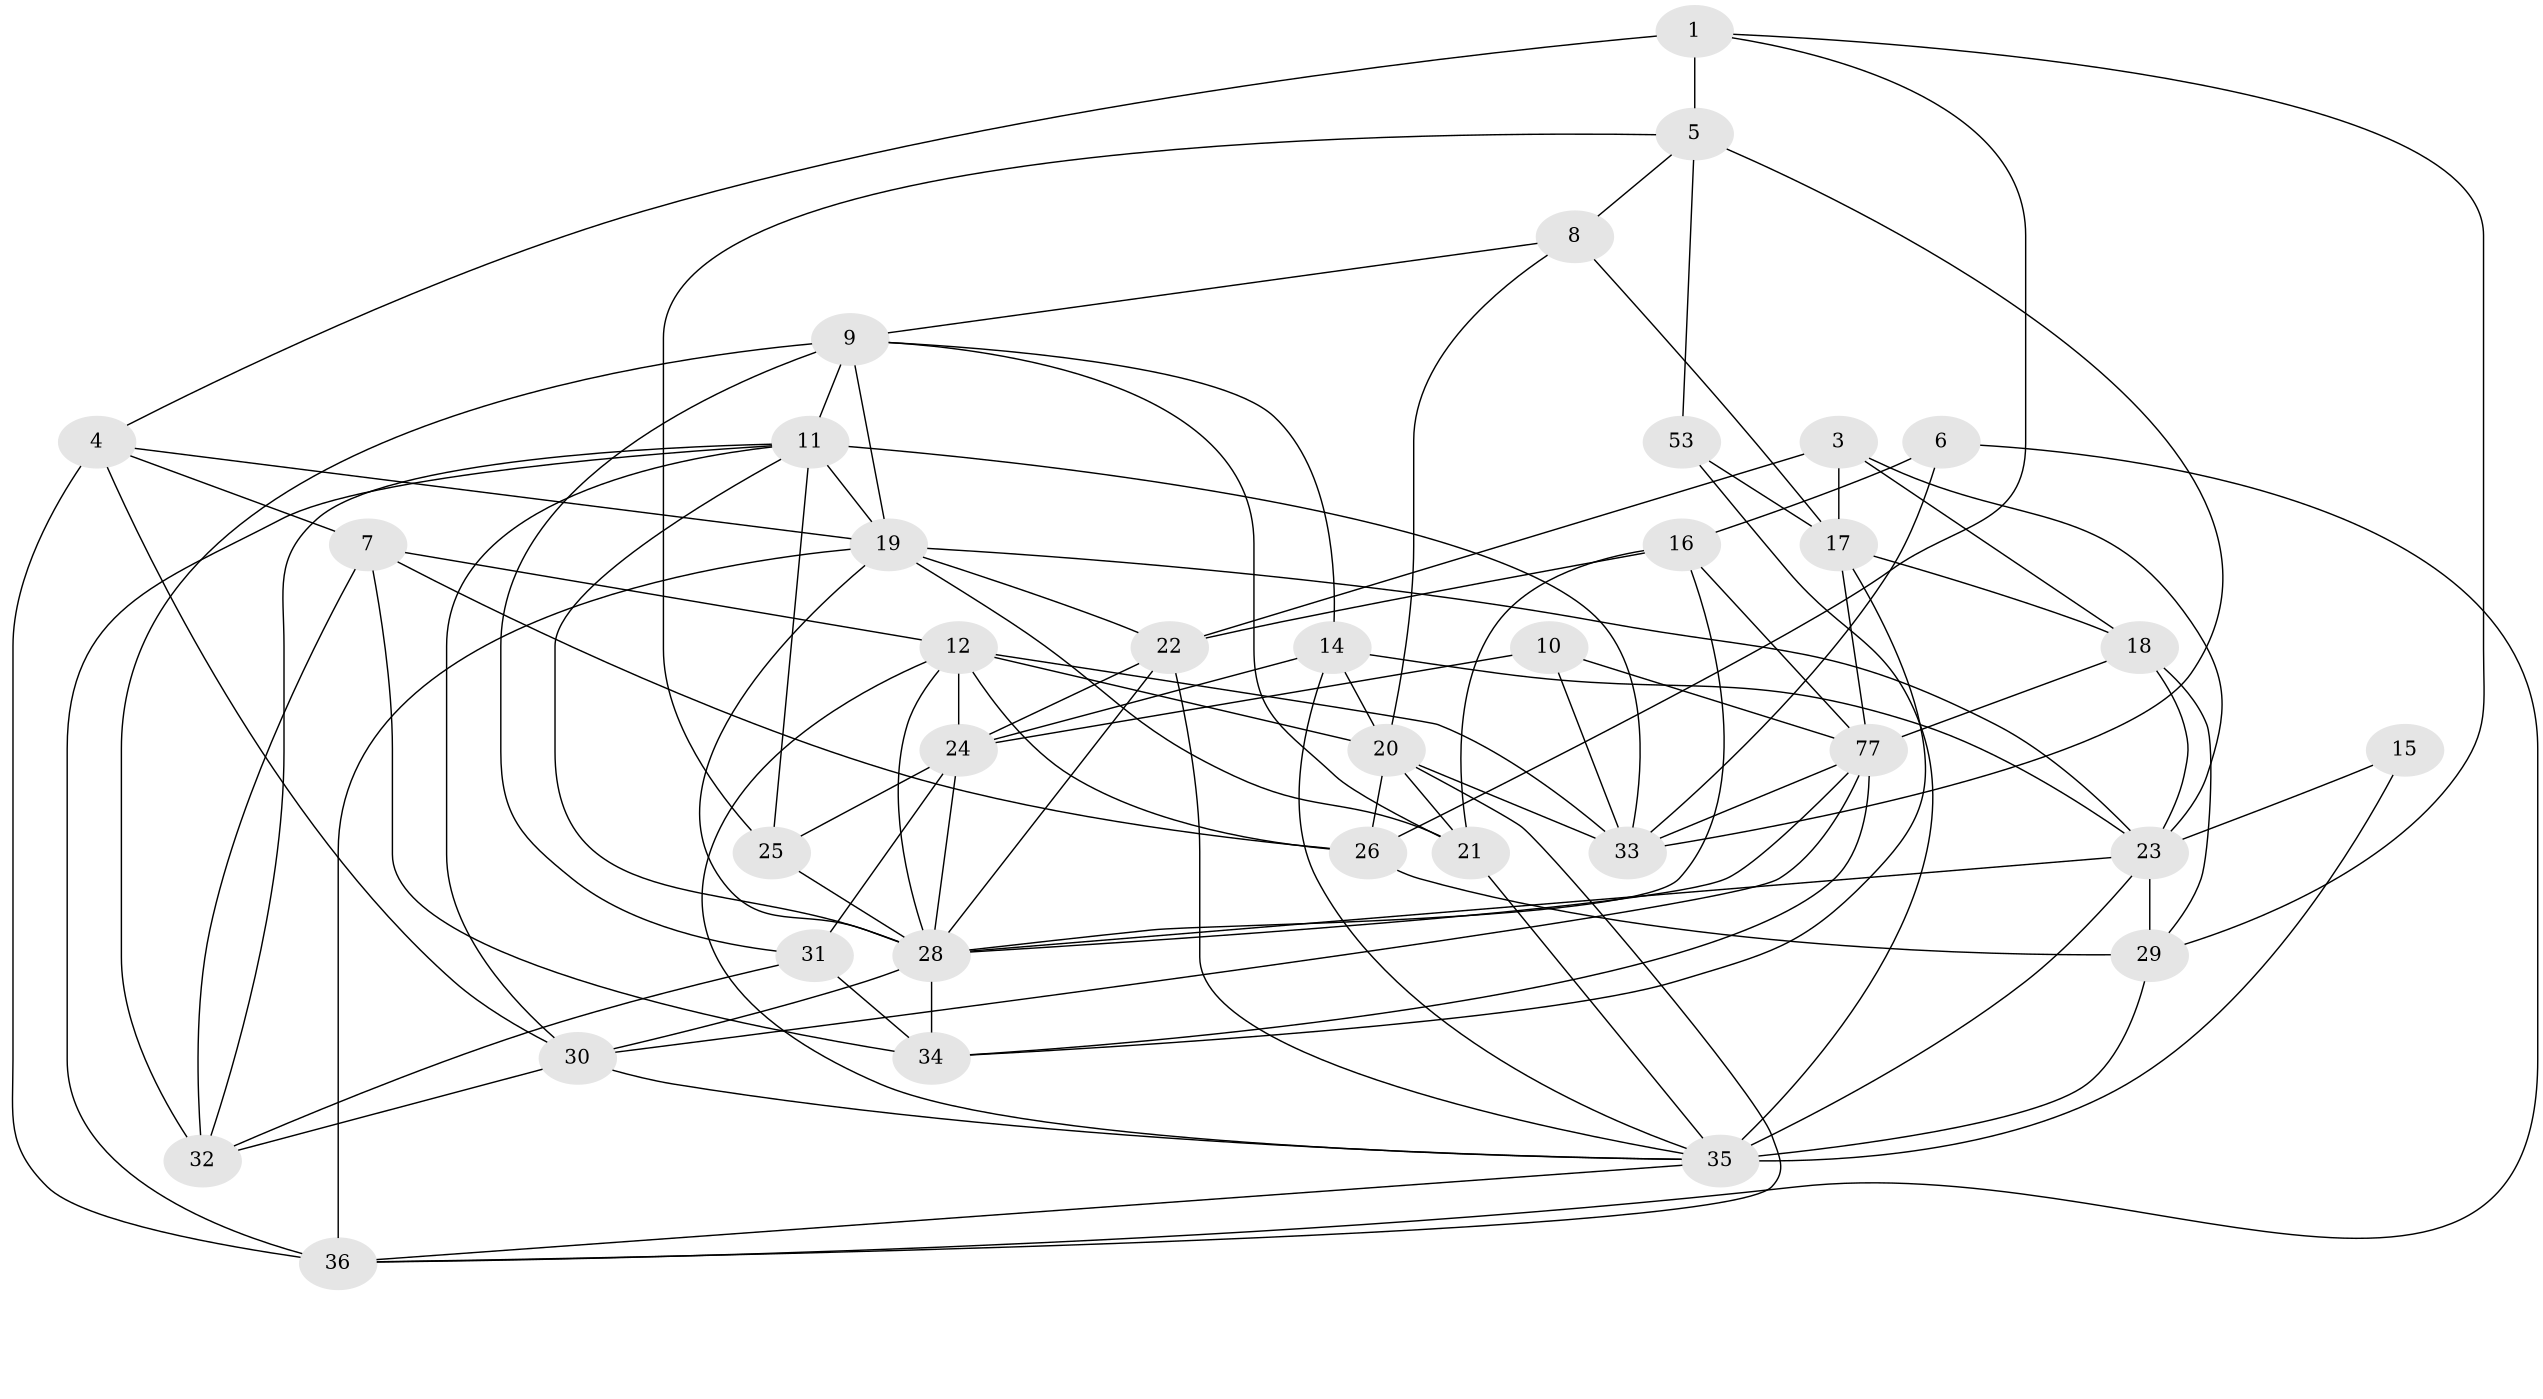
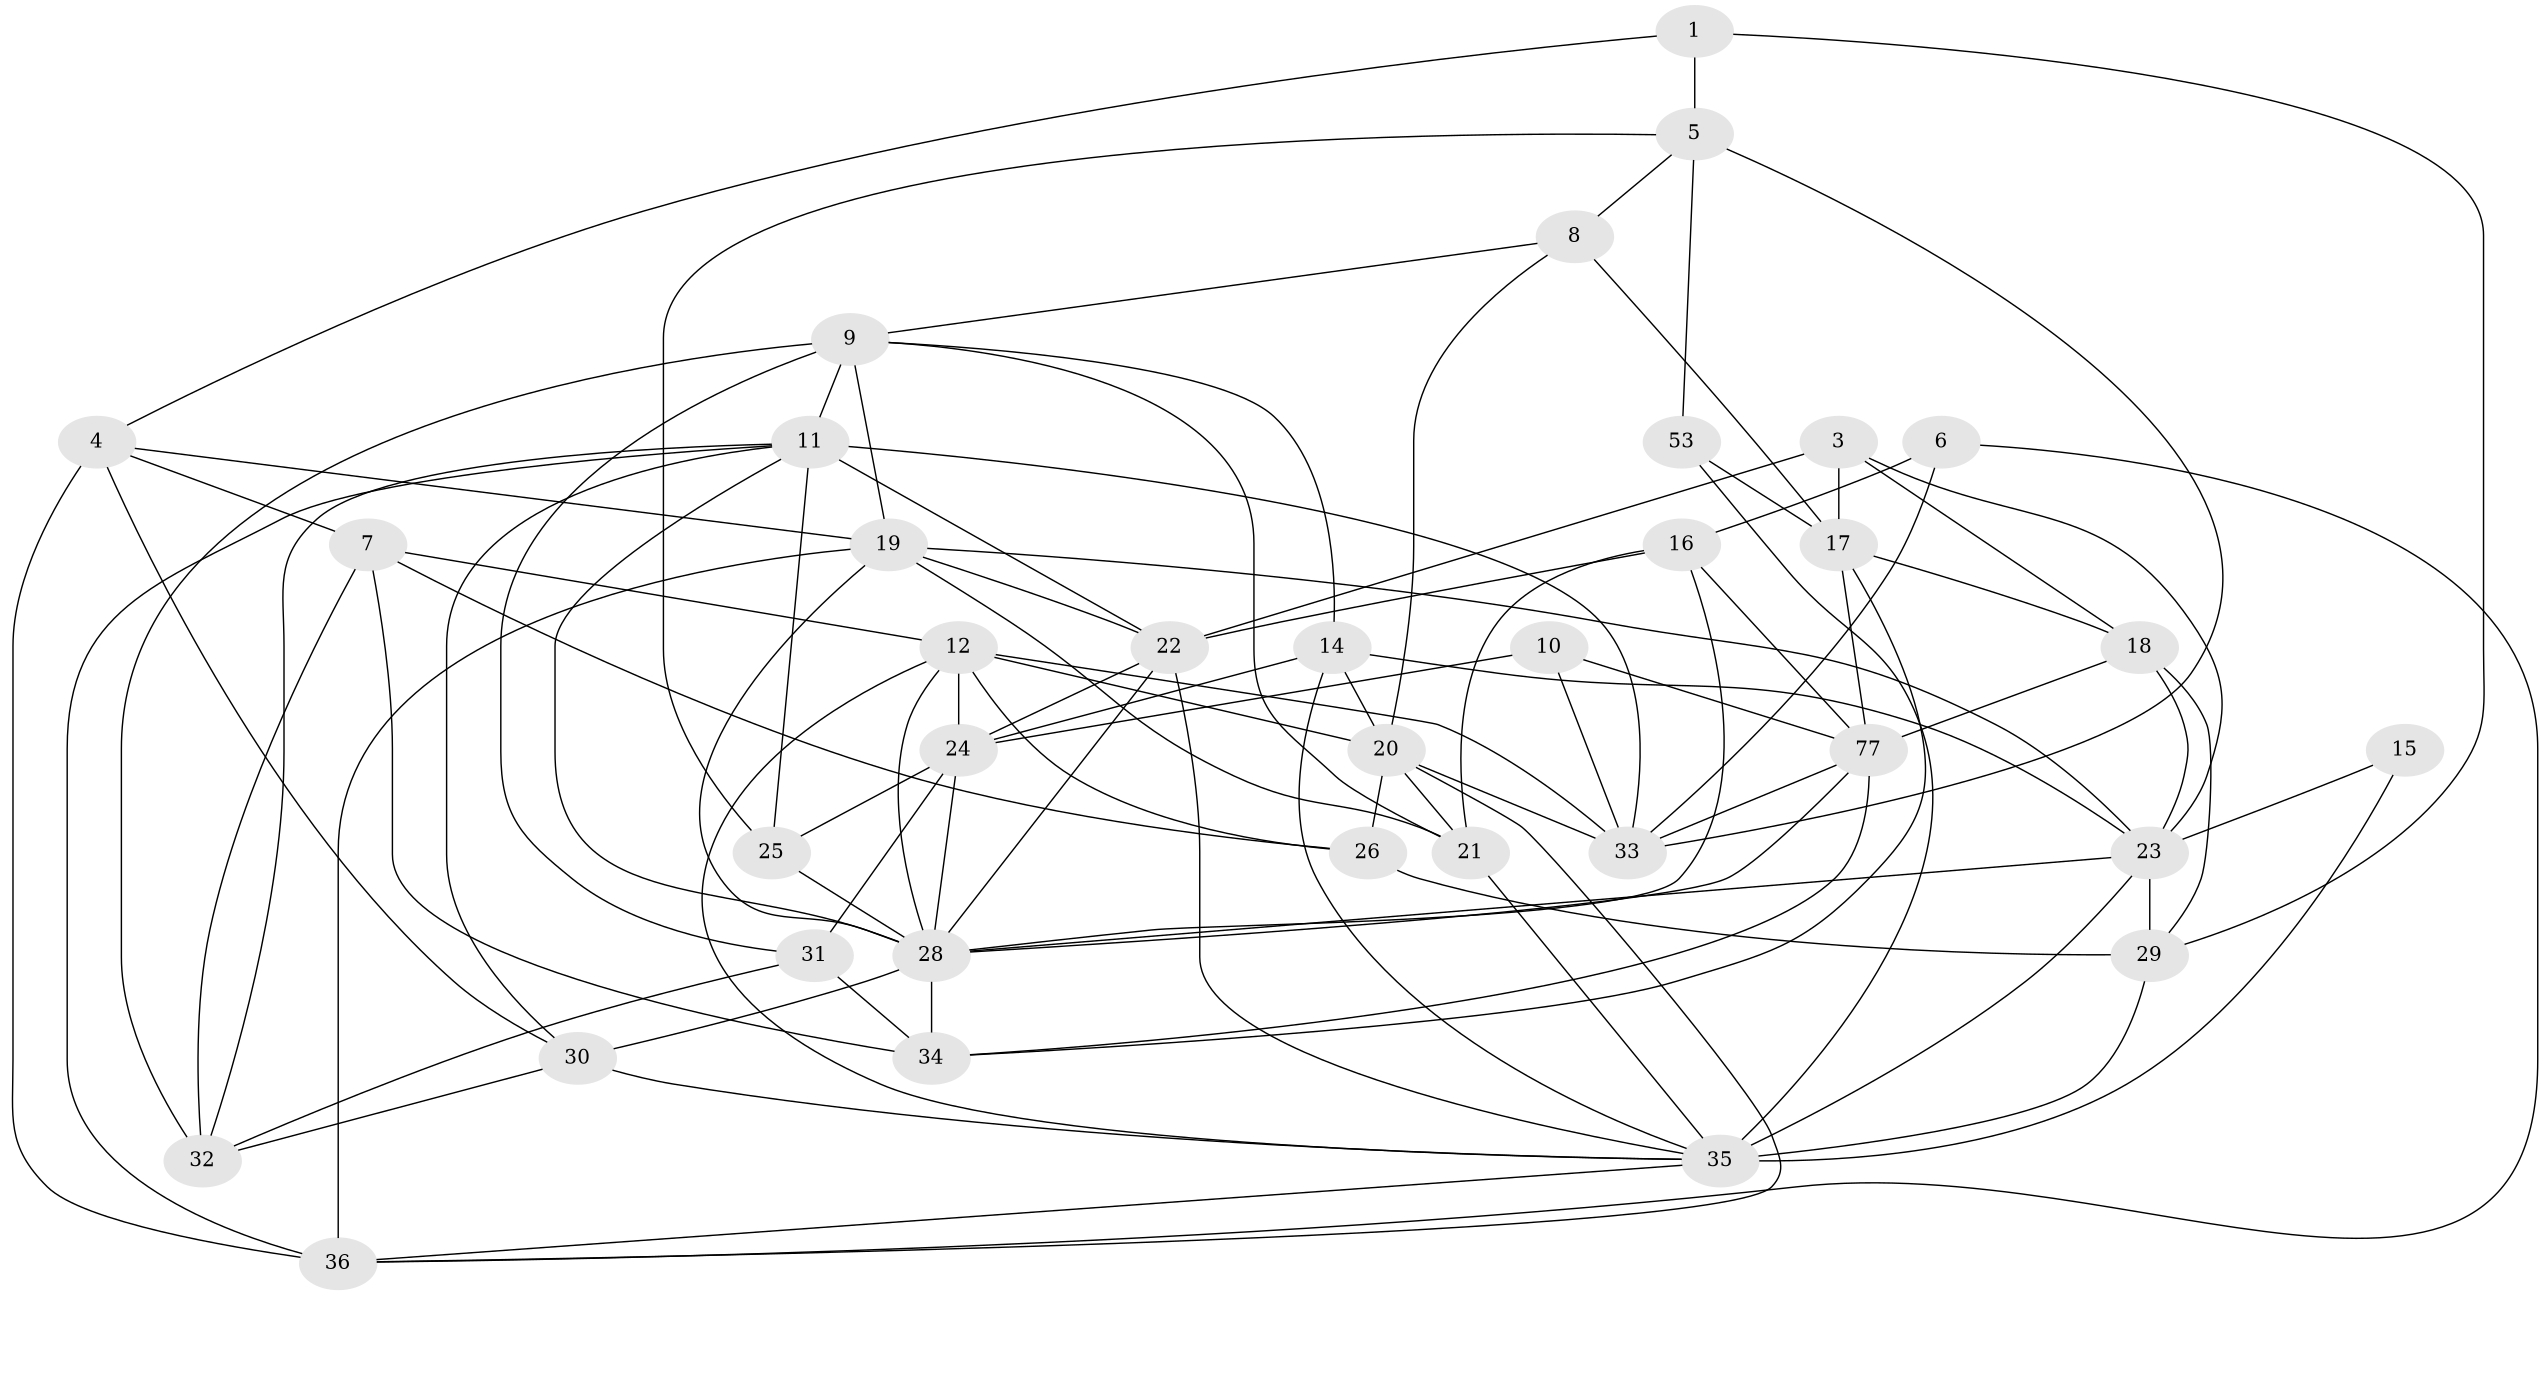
  graph {
    node [color=gray90 style=filled]
    edge [weight=1.0]
    1
    4
    5
    26
    29
    36
    7
    19
    30
    8
    n11 [label=53]
    25
    33
    35
    15
    23
    18
    n18 [label=77]
    3
    17
    22
    34
    24
    28
    12
    32
    21
    9
    20
    6
    16
    11
    14
    31
    10
    1 -- 4 [weight=2.0]
    1 -- 5
-   1 -- 26
    1 -- 29
    4 -- 36 [weight=2.0]
    4 -- 7
    4 -- 19 [weight=2.0]
    4 -- 30
    5 -- 8
    5 -- n11
    5 -- 25
    5 -- 33
    26 -- 29
    29 -- 35
    7 -- 26
    7 -- 34
    7 -- 12
    7 -- 32
    19 -- 36
    19 -- 23
    19 -- 22
    19 -- 28 [weight=2.0]
    19 -- 21
    30 -- 35
    30 -- 32
    8 -- 17
    8 -- 9
    8 -- 20
    n11 -- 35
    n11 -- 17
    25 -- 28
    35 -- 36
    15 -- 35
    15 -- 23
    23 -- 29
    23 -- 35 [weight=2.0]
    23 -- 28
    18 -- 29
    18 -- 23
    18 -- n18
-   n18 -- 30
    n18 -- 33
    n18 -- 34
    n18 -- 28
    3 -- 23
    3 -- 18
    3 -- 17
    3 -- 22
    17 -- 18
    17 -- n18 [weight=2.0]
    17 -- 34
    22 -- 35
    22 -- 24
    22 -- 28
    24 -- 25
    24 -- 28 [weight=2.0]
    24 -- 31
    28 -- 30
    28 -- 34 [weight=3.0]
    12 -- 26
    12 -- 33
    12 -- 35
    12 -- 24 [weight=3.0]
    12 -- 28
    12 -- 20
    21 -- 35
    9 -- 19
    9 -- 32 [weight=2.0]
    9 -- 21
    9 -- 11
    9 -- 14
    9 -- 31
    20 -- 26
    20 -- 36
    20 -- 33
    20 -- 21 [weight=2.0]
    6 -- 36
    6 -- 33 [weight=2.0]
    6 -- 16
    16 -- n18
    16 -- 22
    16 -- 28
    16 -- 21
    11 -- 36
-   11 -- 19
+   11 -- 22
    11 -- 30
    11 -- 25
    11 -- 33
    11 -- 28
    11 -- 32
    14 -- 35
    14 -- 23
    14 -- 24
    14 -- 20
    31 -- 34
    31 -- 32
    10 -- 33
    10 -- n18
    10 -- 24
  }
